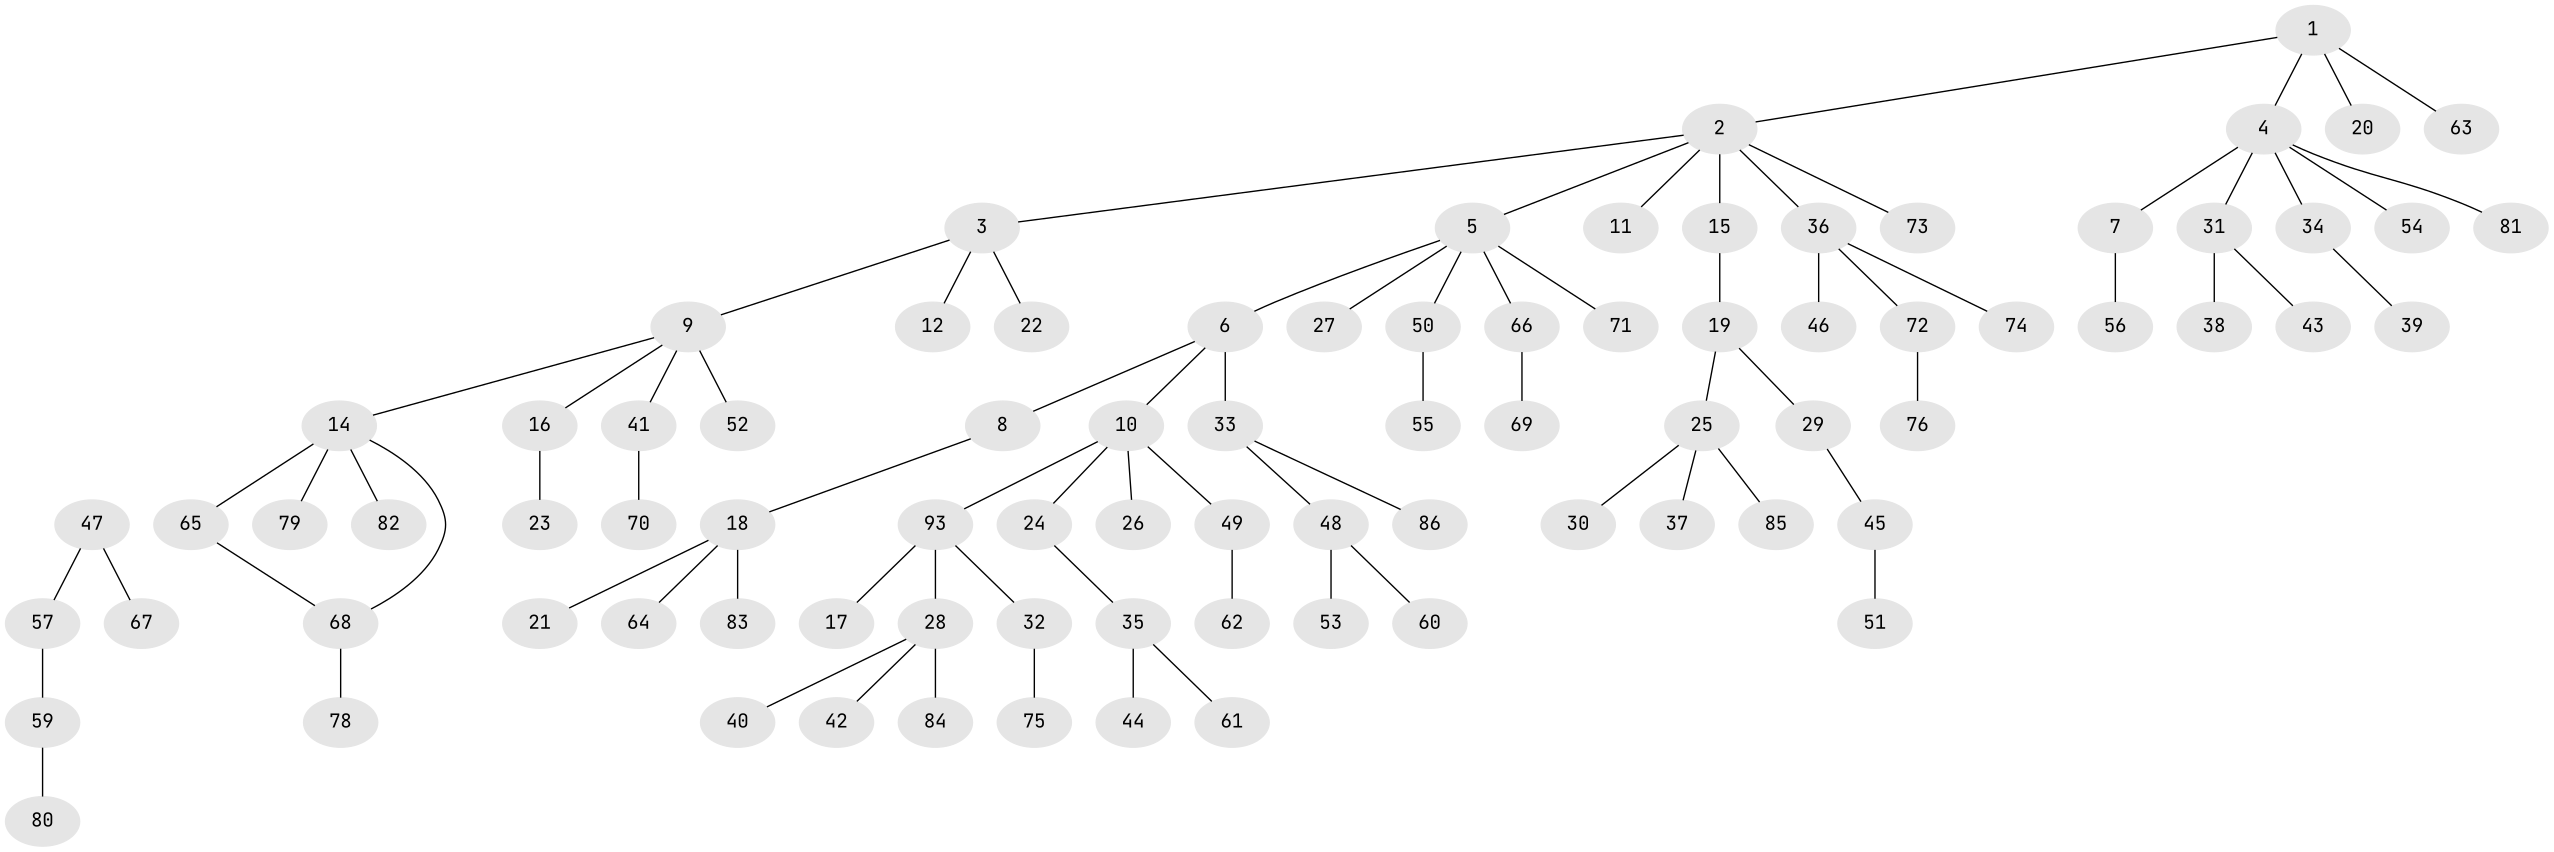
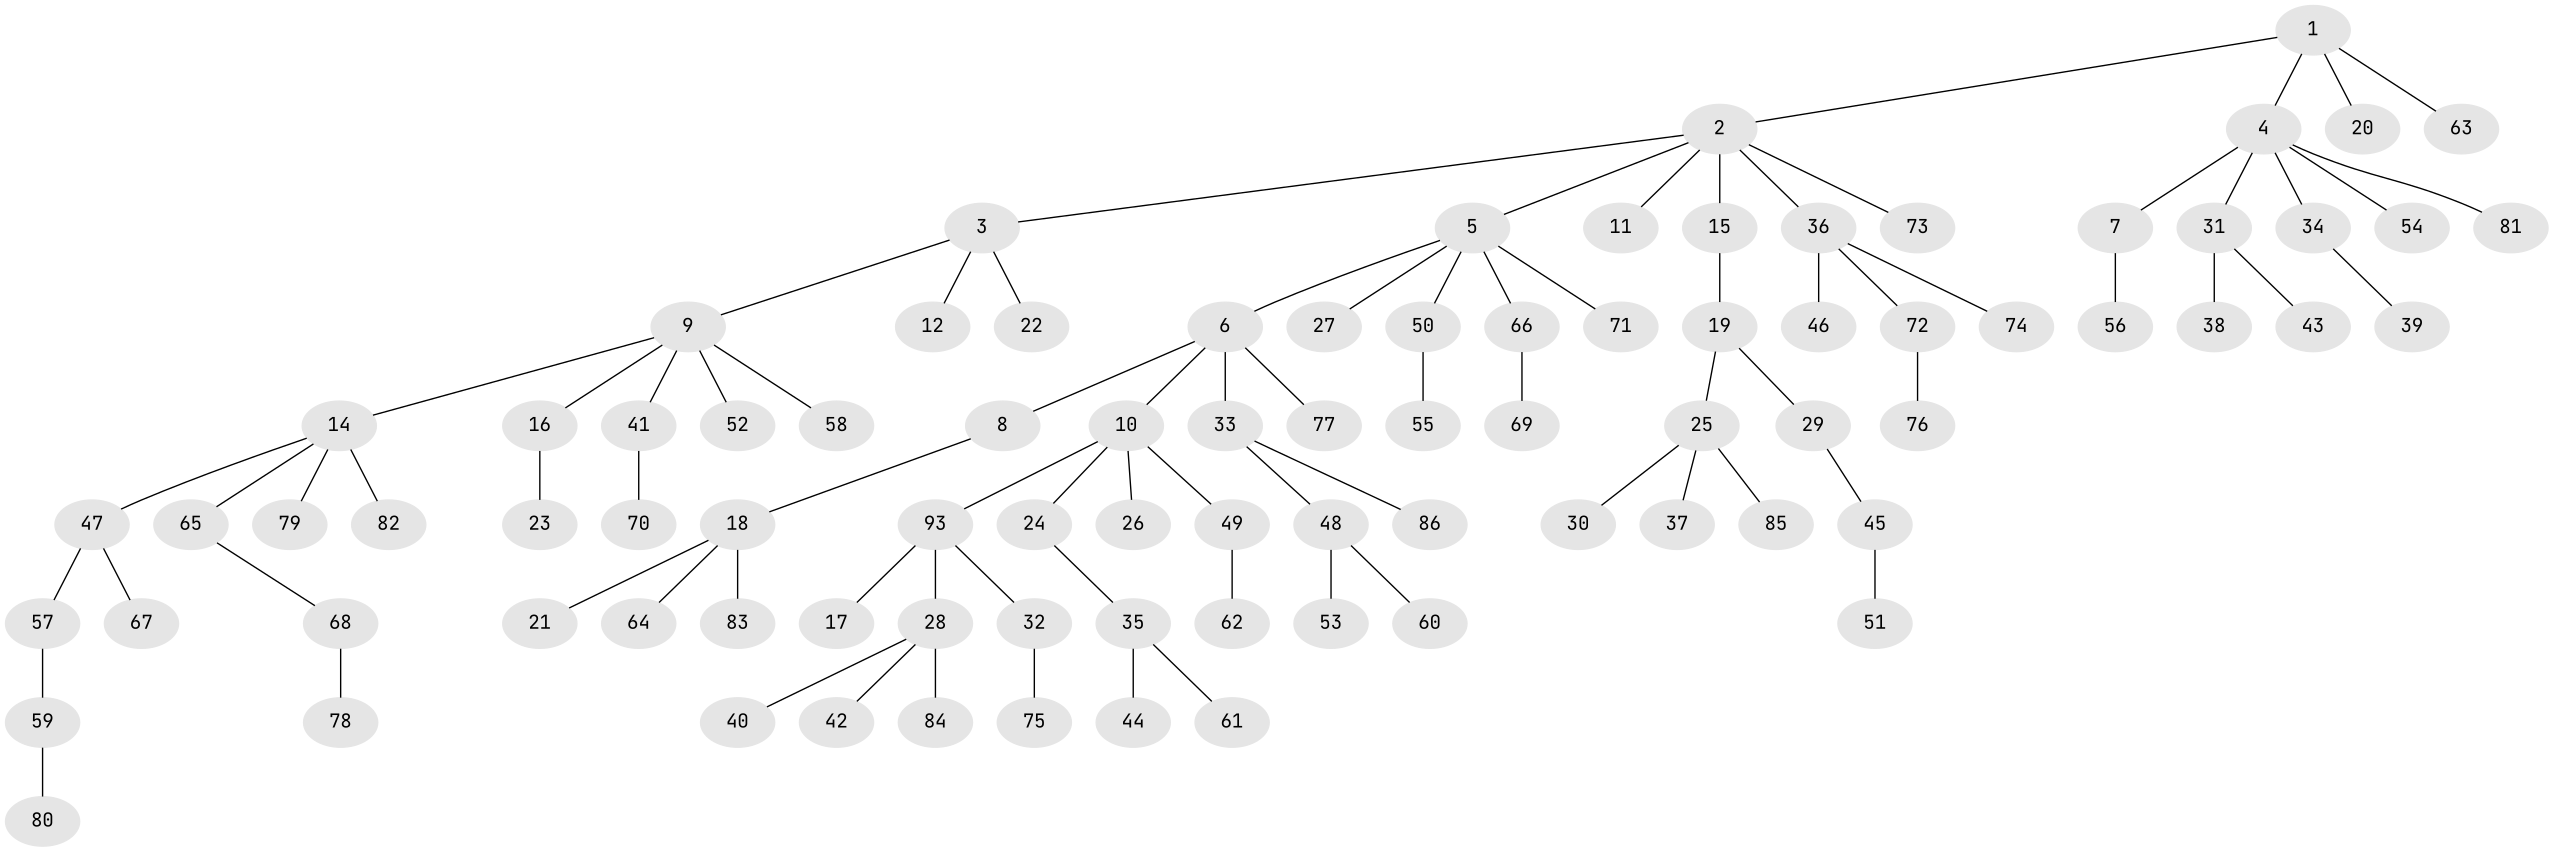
  graph {
    fontname="JetBrains Mono"
    node [color=gray90 fontname="JetBrains Mono" style=filled]
    edge [fontname="JetBrains Mono"]
    1
    2
    4
    20
    63
    3
    5
    11
    15
    36
    73
    7
    31
    34
    54
    81
    9
    12
    22
    6
    27
    50
    66
    71
    19
    46
    72
    74
    14
    16
    41
    52
+   58
    56
    38
    43
    39
    8
    10
    33
+   77
    55
    69
    18
    n45 [label=93]
    24
    26
    49
    48
    86
    21
    64
    83
    47
    65
    79
    82
    23
    70
    17
    28
    32
    35
    62
    40
    42
    84
    75
    57
    67
    68
    25
    29
    30
    37
    85
    45
    44
    61
    51
    53
    60
    76
    59
    80
    78
    1 -- 2
    1 -- 4
    1 -- 20
    1 -- 63
    2 -- 3
    2 -- 5
    2 -- 11
    2 -- 15
    2 -- 36
    2 -- 73
    4 -- 7
    4 -- 31
    4 -- 34
    4 -- 54
    4 -- 81
    3 -- 9
    3 -- 12
    3 -- 22
    5 -- 6
    5 -- 27
    5 -- 50
    5 -- 66
    5 -- 71
    15 -- 19
    36 -- 46
    36 -- 72
    36 -- 74
    7 -- 56
    31 -- 38
    31 -- 43
    34 -- 39
    9 -- 14
    9 -- 16
    9 -- 41
    9 -- 52
+   9 -- 58
    6 -- 8
    6 -- 10
    6 -- 33
+   6 -- 77
    50 -- 55
    66 -- 69
    19 -- 25
    19 -- 29
    72 -- 76
-   14 -- 68
+   14 -- 47
    14 -- 65
    14 -- 79
    14 -- 82
    16 -- 23
    41 -- 70
    8 -- 18
    10 -- n45
    10 -- 24
    10 -- 26
    10 -- 49
    33 -- 48
    33 -- 86
    18 -- 21
    18 -- 64
    18 -- 83
    n45 -- 17
    n45 -- 28
    n45 -- 32
    24 -- 35
    49 -- 62
    48 -- 53
    48 -- 60
    47 -- 57
    47 -- 67
    65 -- 68
    28 -- 40
    28 -- 42
    28 -- 84
    32 -- 75
    35 -- 44
    35 -- 61
    57 -- 59
    68 -- 78
    25 -- 30
    25 -- 37
    25 -- 85
    29 -- 45
    45 -- 51
    59 -- 80
  }
